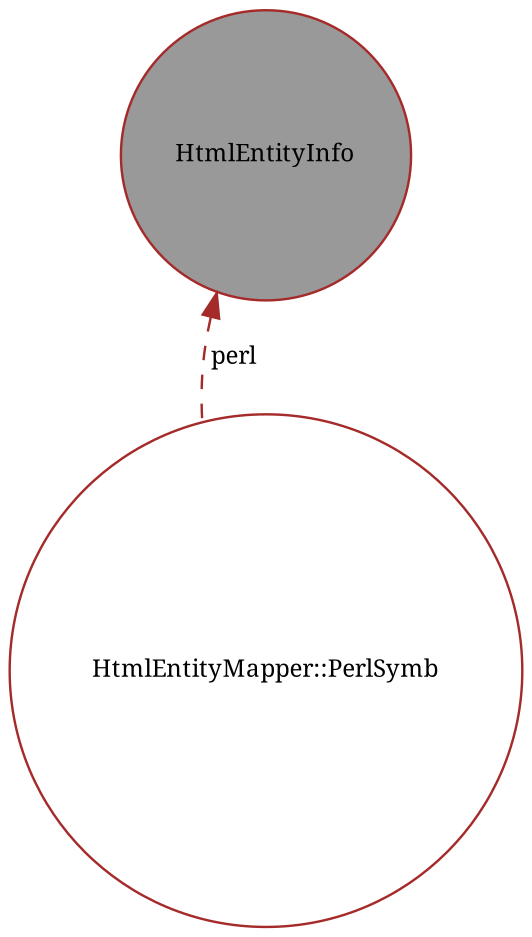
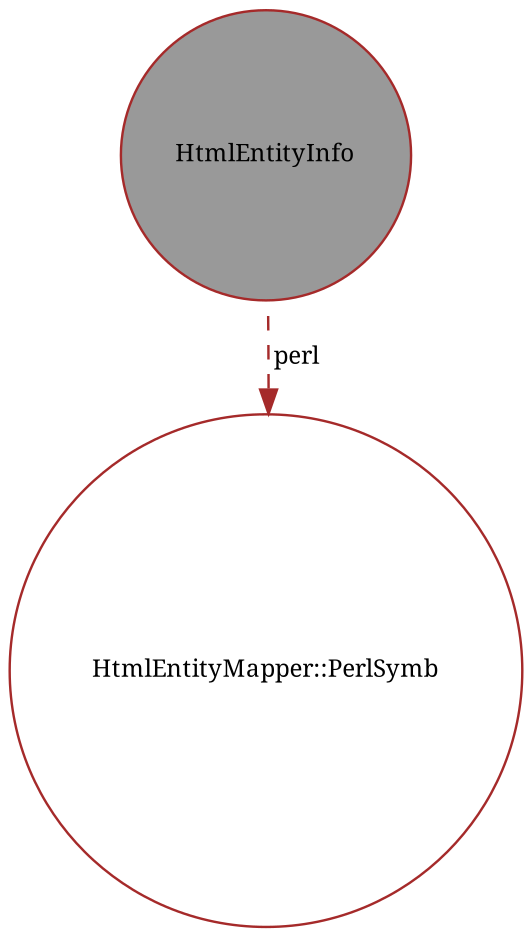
  digraph {
    fontname="Noto Serif"
    node [color=brown fontname="Noto Serif" fontsize=10 shape=circle style=filled]
    n1 [fillcolor=grey60 fontcolor=black height=0.2 label=HtmlEntityInfo width=0.4]
    n2 [fillcolor=white height=0.2 label="HtmlEntityMapper::PerlSymb" width=0.4]
-   n1 -> n2 [color=brown dir=back fontname="Noto Serif" fontsize=10 label=" perl" labelfontname=Helvetica labelfontsize=10 style=dashed]
+   n2 -> n1 [color=brown dir=back fontname="Noto Serif" fontsize=10 label=" perl" labelfontname=Helvetica labelfontsize=10 style=dashed]
  }
